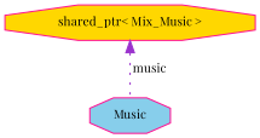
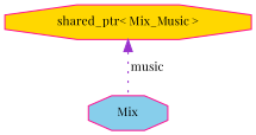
  digraph {
    fontname="Playfair Display"
    node [color=deeppink fontname="Playfair Display" fontsize=10 shape=octagon style=filled]
-   n1 [fillcolor=skyblue fontcolor=black height=0.2 label=Music width=0.4]
+   n1 [fillcolor=skyblue fontcolor=black height=0.2 label=Mix width=0.4]
    n2 [fillcolor=gold height=0.2 label="shared_ptr\< Mix_Music \>" width=0.4]
    n2 -> n1 [color=darkorchid3 dir=back fontname="Playfair Display" fontsize=10 label=" music" labelfontname=Helvetica labelfontsize=10 style=dotted]
  }
